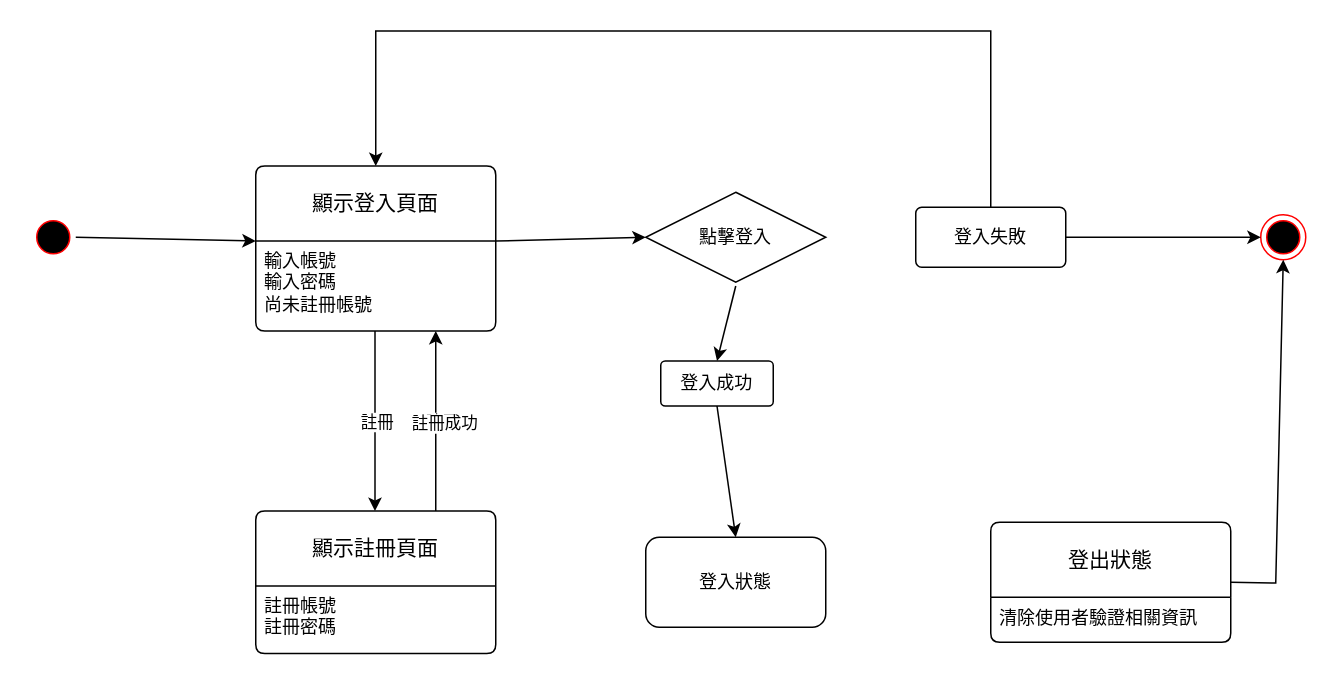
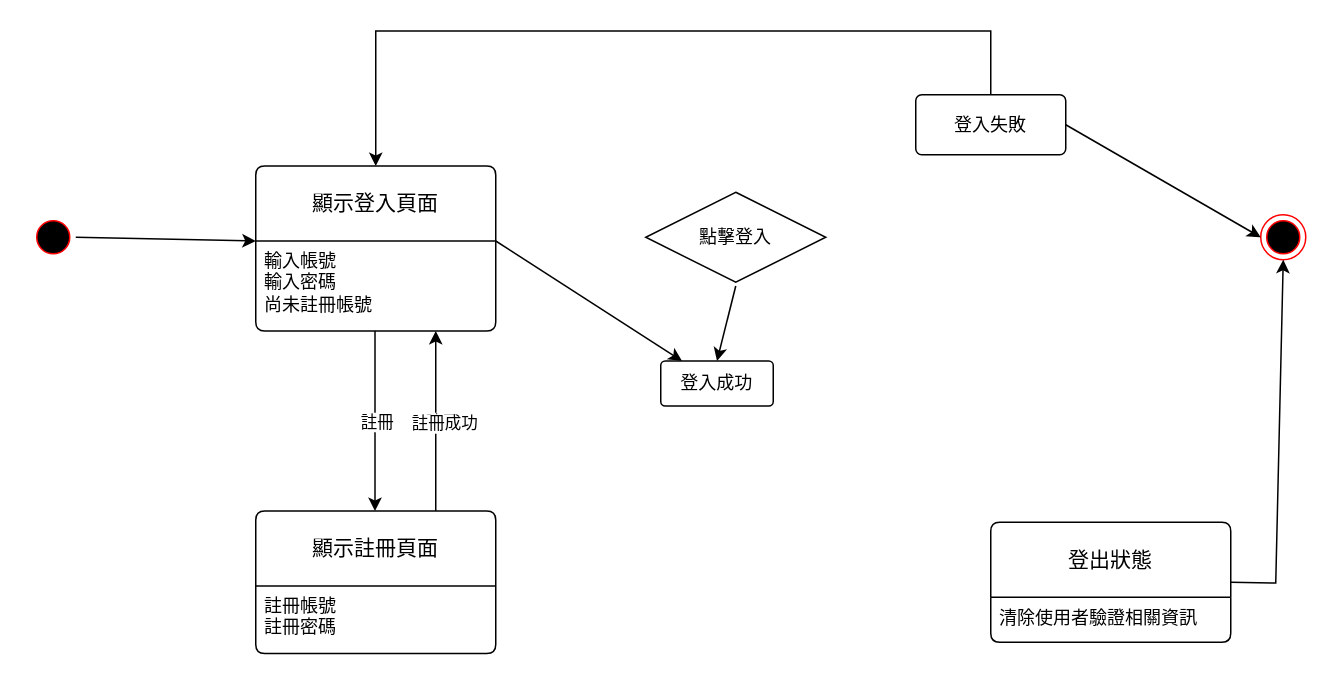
  <mxCell id="0" />
  <mxCell id="1" parent="0" />
  <mxCell id="2" value="" style="ellipse;html=1;shape=startState;fillColor=#000000;strokeColor=#ff0000;" vertex="1" parent="1"><mxGeometry x="20" y="142.5" width="30" height="30" as="geometry" /></mxCell>
  <mxCell id="3" value="顯示註冊頁面" style="swimlane;childLayout=stackLayout;horizontal=1;startSize=50;horizontalStack=0;rounded=1;fontSize=14;fontStyle=0;strokeWidth=1;resizeParent=0;resizeLast=1;shadow=0;align=center;arcSize=4;whiteSpace=wrap;html=1;" vertex="1" parent="1"><mxGeometry x="170" y="340" width="160" height="95" as="geometry" /></mxCell>
  <mxCell id="4" value="&lt;div&gt;&lt;span style=&quot;background-color: transparent; color: light-dark(rgb(0, 0, 0), rgb(255, 255, 255));&quot;&gt;註冊帳號&lt;/span&gt;&lt;/div&gt;&lt;div&gt;註冊密碼&lt;/div&gt;" style="align=left;strokeColor=none;fillColor=none;spacingLeft=4;spacingRight=4;fontSize=12;verticalAlign=top;resizable=0;rotatable=0;part=1;html=1;whiteSpace=wrap;" vertex="1" parent="3"><mxGeometry y="50" width="160" height="45" as="geometry" /></mxCell>
  <mxCell id="5" value="顯示登入頁面" style="swimlane;childLayout=stackLayout;horizontal=1;startSize=50;horizontalStack=0;rounded=1;fontSize=14;fontStyle=0;strokeWidth=1;resizeParent=0;resizeLast=1;shadow=0;dashed=0;align=center;arcSize=4;whiteSpace=wrap;html=1;" vertex="1" parent="1"><mxGeometry x="170" y="110" width="160" height="110" as="geometry" /></mxCell>
  <mxCell id="6" value="輸入帳號&lt;br&gt;&lt;div&gt;&lt;span style=&quot;background-color: transparent; color: light-dark(rgb(0, 0, 0), rgb(255, 255, 255));&quot;&gt;輸入&lt;/span&gt;密碼&lt;/div&gt;&lt;div&gt;尚未註冊帳號&lt;/div&gt;" style="align=left;strokeColor=none;fillColor=none;spacingLeft=4;spacingRight=4;fontSize=12;verticalAlign=top;resizable=0;rotatable=0;part=1;html=1;whiteSpace=wrap;" vertex="1" parent="5"><mxGeometry y="50" width="160" height="60" as="geometry" /></mxCell>
  <mxCell id="7" value="" style="ellipse;html=1;shape=endState;fillColor=#000000;strokeColor=#ff0000;" vertex="1" parent="1"><mxGeometry x="840" y="142.5" width="30" height="30" as="geometry" /></mxCell>
  <mxCell id="8" value="登入成功" style="rounded=1;arcSize=10;whiteSpace=wrap;html=1;align=center;" vertex="1" parent="1"><mxGeometry x="440" y="240" width="75" height="30" as="geometry" /></mxCell>
- <mxCell id="9" value="登入失敗" style="rounded=1;arcSize=10;whiteSpace=wrap;html=1;align=center;" vertex="1" parent="1"><mxGeometry x="610" y="137.5" width="100" height="40" as="geometry" /></mxCell>
+ <mxCell id="9" value="登入失敗" style="rounded=1;arcSize=10;whiteSpace=wrap;html=1;align=center;" vertex="1" parent="1"><mxGeometry x="610" y="62.5" width="100" height="40" as="geometry" /></mxCell>
  <mxCell id="10" value="點擊登入" style="shape=rhombus;perimeter=rhombusPerimeter;whiteSpace=wrap;html=1;align=center;" vertex="1" parent="1"><mxGeometry x="430" y="127.5" width="120" height="60" as="geometry" /></mxCell>
- <mxCell id="11" value="" style="endArrow=classic;html=1;rounded=0;exitX=1;exitY=0;exitDx=0;exitDy=0;entryX=0;entryY=0.5;entryDx=0;entryDy=0;" edge="1" parent="1" source="6" target="10"><mxGeometry width="50" height="50" relative="1" as="geometry"><mxPoint x="360" y="240" as="sourcePoint" /><mxPoint x="410" y="190" as="targetPoint" /></mxGeometry></mxCell>
+ <mxCell id="11" value="" style="endArrow=classic;html=1;rounded=0;exitX=1;exitY=0;exitDx=0;exitDy=0;" edge="1" parent="1" source="6" target="8"><mxGeometry width="50" height="50" relative="1" as="geometry"><mxPoint x="360" y="240" as="sourcePoint" /><mxPoint x="410" y="190" as="targetPoint" /></mxGeometry></mxCell>
  <mxCell id="12" value="" style="endArrow=classic;html=1;rounded=0;exitX=1;exitY=0.5;exitDx=0;exitDy=0;entryX=0;entryY=0.5;entryDx=0;entryDy=0;" edge="1" parent="1" source="9" target="7"><mxGeometry width="50" height="50" relative="1" as="geometry"><mxPoint x="730" y="158.5" as="sourcePoint" /><mxPoint x="820" y="159" as="targetPoint" /></mxGeometry></mxCell>
  <mxCell id="13" value="" style="endArrow=classic;html=1;rounded=0;entryX=0.5;entryY=0;entryDx=0;entryDy=0;" edge="1" parent="1" target="8"><mxGeometry width="50" height="50" relative="1" as="geometry"><mxPoint x="490" y="190" as="sourcePoint" /><mxPoint x="460" y="188" as="targetPoint" /></mxGeometry></mxCell>
- <mxCell id="14" value="登入狀態" style="rounded=1;whiteSpace=wrap;html=1;" vertex="1" parent="1"><mxGeometry x="430" y="357.5" width="120" height="60" as="geometry" /></mxCell>
- <mxCell id="15" value="" style="endArrow=classic;html=1;rounded=0;exitX=0.5;exitY=1;exitDx=0;exitDy=0;entryX=0.5;entryY=0;entryDx=0;entryDy=0;" edge="1" parent="1" source="8" target="14"><mxGeometry width="50" height="50" relative="1" as="geometry"><mxPoint x="260" y="230" as="sourcePoint" /><mxPoint x="260" y="350" as="targetPoint" /></mxGeometry></mxCell>
  <mxCell id="16" value="登出狀態" style="swimlane;childLayout=stackLayout;horizontal=1;startSize=50;horizontalStack=0;rounded=1;fontSize=14;fontStyle=0;strokeWidth=1;resizeParent=0;resizeLast=1;shadow=0;align=center;arcSize=4;whiteSpace=wrap;html=1;" vertex="1" parent="1"><mxGeometry x="660" y="347.5" width="160" height="80" as="geometry" /></mxCell>
  <mxCell id="17" value="清除使用者驗證相關資訊" style="align=left;strokeColor=none;fillColor=none;spacingLeft=4;spacingRight=4;fontSize=12;verticalAlign=top;resizable=0;rotatable=0;part=1;html=1;whiteSpace=wrap;" vertex="1" parent="16"><mxGeometry y="50" width="160" height="30" as="geometry" /></mxCell>
  <mxCell id="18" value="" style="endArrow=classic;html=1;rounded=0;exitX=1;exitY=0.5;exitDx=0;exitDy=0;entryX=0.5;entryY=1;entryDx=0;entryDy=0;" edge="1" parent="1" source="16" target="7"><mxGeometry width="50" height="50" relative="1" as="geometry"><mxPoint x="860" y="310" as="sourcePoint" /><mxPoint x="850" y="190" as="targetPoint" /><Array as="points"><mxPoint x="850" y="388" /></Array></mxGeometry></mxCell>
  <mxCell id="19" value="" style="endArrow=classic;html=1;rounded=0;exitX=1;exitY=0.5;exitDx=0;exitDy=0;entryX=0;entryY=0;entryDx=0;entryDy=0;" edge="1" parent="1" source="2" target="6"><mxGeometry width="50" height="50" relative="1" as="geometry"><mxPoint x="40" y="90" as="sourcePoint" /><mxPoint x="170" y="90" as="targetPoint" /></mxGeometry></mxCell>
  <mxCell id="20" value="" style="endArrow=classic;html=1;rounded=0;exitX=0.5;exitY=1;exitDx=0;exitDy=0;entryX=0.5;entryY=0;entryDx=0;entryDy=0;" edge="1" parent="1"><mxGeometry relative="1" as="geometry"><mxPoint x="249.5" y="220" as="sourcePoint" /><mxPoint x="249.5" y="340" as="targetPoint" /><Array as="points" /></mxGeometry></mxCell>
  <mxCell id="21" value="註冊" style="edgeLabel;html=1;align=center;verticalAlign=middle;resizable=0;points=[];" connectable="0" vertex="1" parent="20"><mxGeometry x="-0.007" y="-1" relative="1" as="geometry"><mxPoint x="2" as="offset" /></mxGeometry></mxCell>
  <mxCell id="22" value="" style="endArrow=classic;html=1;rounded=0;exitX=0.75;exitY=0;exitDx=0;exitDy=0;entryX=0.75;entryY=1;entryDx=0;entryDy=0;" edge="1" parent="1"><mxGeometry relative="1" as="geometry"><mxPoint x="290" y="340" as="sourcePoint" /><mxPoint x="290" y="220" as="targetPoint" /><Array as="points" /></mxGeometry></mxCell>
  <mxCell id="23" value="註冊" style="edgeLabel;html=1;align=center;verticalAlign=middle;resizable=0;points=[];" connectable="0" vertex="1" parent="22"><mxGeometry x="-0.007" y="-1" relative="1" as="geometry"><mxPoint x="2" as="offset" /></mxGeometry></mxCell>
  <mxCell id="24" value="註冊成功" style="edgeLabel;html=1;align=center;verticalAlign=middle;resizable=0;points=[];" connectable="0" vertex="1" parent="22"><mxGeometry x="-0.037" y="-5" relative="1" as="geometry"><mxPoint y="-1" as="offset" /></mxGeometry></mxCell>
  <mxCell id="25" value="" style="endArrow=classic;html=1;rounded=0;exitX=0.5;exitY=0;exitDx=0;exitDy=0;entryX=0.5;entryY=0;entryDx=0;entryDy=0;" edge="1" parent="1" source="9" target="5"><mxGeometry width="50" height="50" relative="1" as="geometry"><mxPoint x="650" y="97.5" as="sourcePoint" /><mxPoint x="230" y="20" as="targetPoint" /><Array as="points"><mxPoint x="660" y="20" /><mxPoint x="250" y="20" /></Array></mxGeometry></mxCell>
